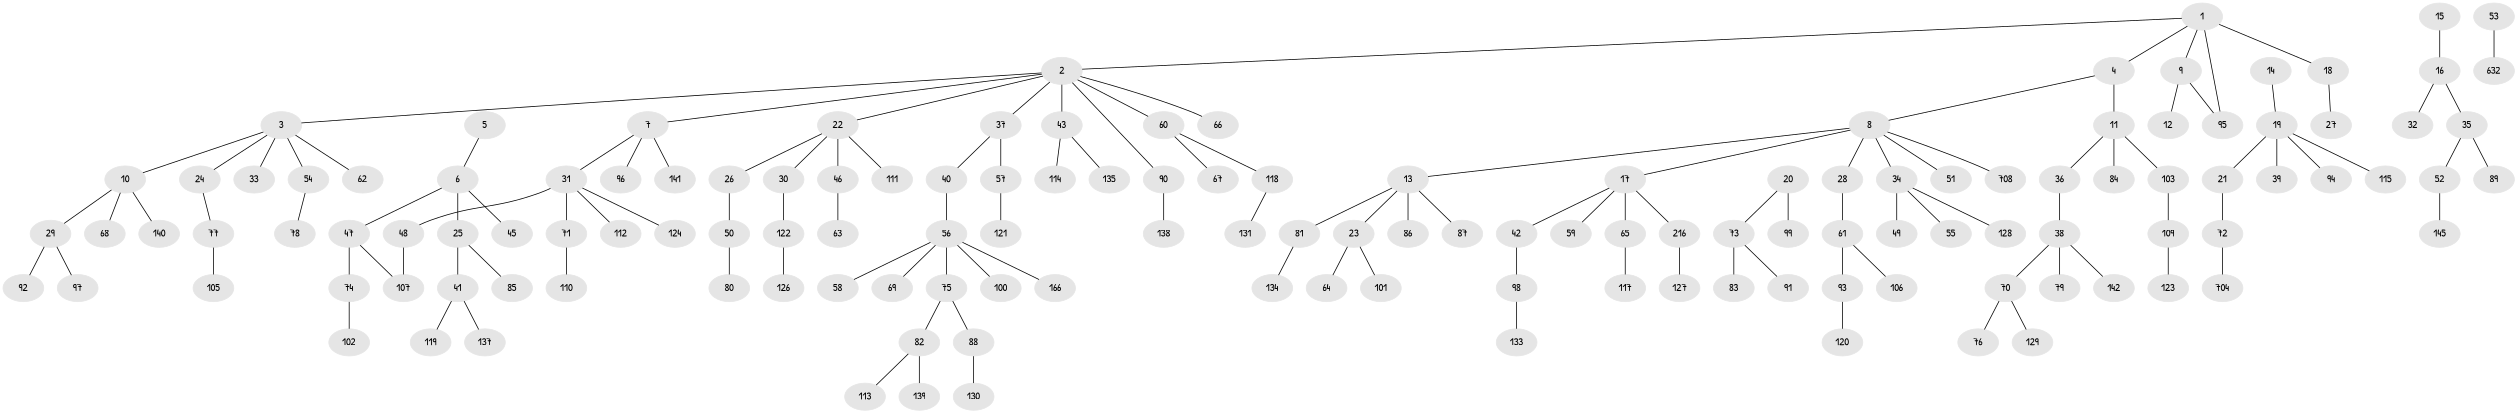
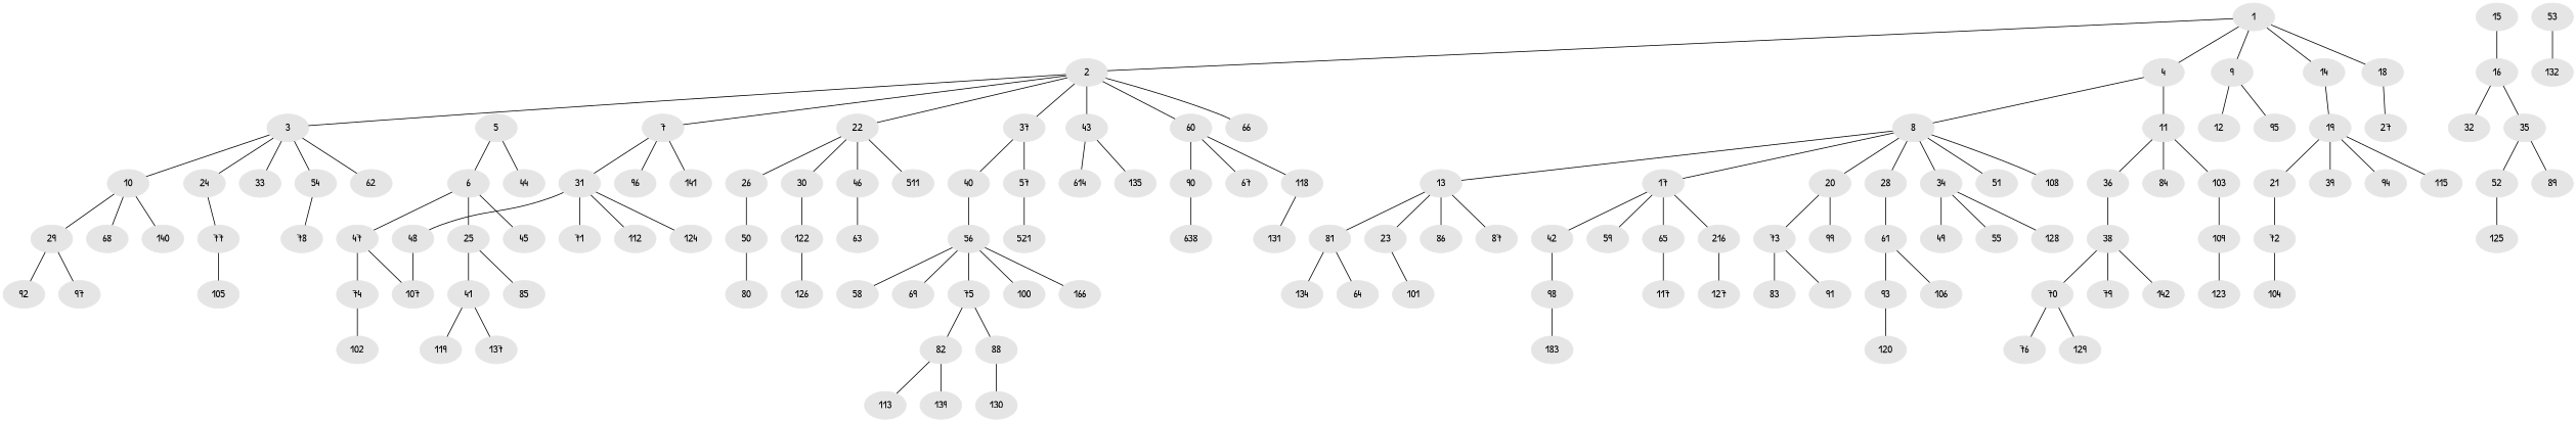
  graph {
    fontname="Patrick Hand"
    node [color=gray90 fontname="Patrick Hand" style=filled]
    edge [fontname="Patrick Hand"]
    1
    2
    4
    9
    14
    18
    3
    7
    22
    37
    43
    60
    66
    90
    8
    11
    12
    95
    19
    27
    10
    24
    33
    54
    62
    5
    6
+   44
    31
    96
    141
    26
    30
    46
-   111
+   111 [label=511]
    40
    57
-   114
+   114 [label=614]
    135
    67
    118
-   138
+   138 [label=638]
    29
    68
    140
    77
    78
    13
    17
    20
    28
    34
    51
-   108 [label=708]
+   108
    36
    84
    103
    25
    45
    47
    41
    85
    74
    107
    48
    71
    112
    124
    23
    81
    86
    87
    42
    59
    65
    n76 [label=216]
    73
    99
    61
    49
    55
    128
    92
    97
    38
    109
    15
    16
    64
    101
    134
    21
    39
    94
    115
    32
    35
    52
    89
    98
    117
    127
    72
    83
    91
-   104 [label=704]
+   104
    50
    122
    63
    105
    119
    137
    80
    93
    106
    126
-   110
-   125 [label=145]
+   125
    70
    79
    142
    56
-   121
+   121 [label=521]
    76
    129
    58
    69
    75
    100
    n130 [label=166]
-   133
+   133 [label=183]
    102
    53
-   132 [label=632]
+   132
    82
    88
    131
    120
    113
    139
    130
    123
    1 -- 2
    1 -- 4
    1 -- 9
-   1 -- 95
+   1 -- 14
    1 -- 18
    2 -- 3
    2 -- 7
    2 -- 22
    2 -- 37
    2 -- 43
    2 -- 60
    2 -- 66
-   2 -- 90
+   60 -- 90
    4 -- 8
    4 -- 11
    9 -- 12
    9 -- 95
    14 -- 19
    18 -- 27
    3 -- 10
    3 -- 24
    3 -- 33
    3 -- 54
    3 -- 62
    7 -- 31
    7 -- 96
    7 -- 141
    22 -- 26
    22 -- 30
    22 -- 46
    22 -- 111
    37 -- 40
    37 -- 57
    43 -- 114
    43 -- 135
    60 -- 67
    60 -- 118
    90 -- 138
    8 -- 13
    8 -- 17
+   8 -- 20
    8 -- 28
    8 -- 34
    8 -- 51
    8 -- 108
    11 -- 36
    11 -- 84
    11 -- 103
    19 -- 21
    19 -- 39
    19 -- 94
    19 -- 115
    10 -- 29
    10 -- 68
    10 -- 140
    24 -- 77
    54 -- 78
    5 -- 6
+   5 -- 44
    6 -- 25
    6 -- 45
    6 -- 47
    31 -- 48
    31 -- 71
    31 -- 112
    31 -- 124
    26 -- 50
    30 -- 122
    46 -- 63
    40 -- 56
    57 -- 121
    118 -- 131
    29 -- 92
    29 -- 97
    77 -- 105
    13 -- 23
    13 -- 81
    13 -- 86
    13 -- 87
    17 -- 42
    17 -- 59
    17 -- 65
    17 -- n76
    20 -- 73
    20 -- 99
    28 -- 61
    34 -- 49
    34 -- 55
    34 -- 128
    36 -- 38
    103 -- 109
    25 -- 41
    25 -- 85
    47 -- 74
    47 -- 107
    41 -- 119
    41 -- 137
    74 -- 102
    48 -- 107
-   71 -- 110
-   23 -- 64
+   81 -- 64
    23 -- 101
    81 -- 134
    42 -- 98
    65 -- 117
    n76 -- 127
    73 -- 83
    73 -- 91
    61 -- 93
    61 -- 106
    38 -- 70
    38 -- 79
    38 -- 142
    109 -- 123
    15 -- 16
    16 -- 32
    16 -- 35
    21 -- 72
    35 -- 52
    35 -- 89
    52 -- 125
    98 -- 133
    72 -- 104
    50 -- 80
    122 -- 126
    93 -- 120
    70 -- 76
    70 -- 129
    56 -- 58
    56 -- 69
    56 -- 75
    56 -- 100
    56 -- n130
    75 -- 82
    75 -- 88
    53 -- 132
    82 -- 113
    82 -- 139
    88 -- 130
  }
